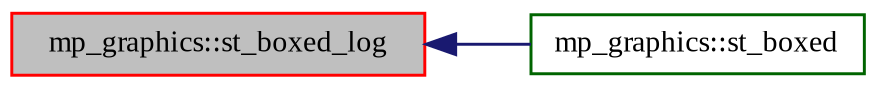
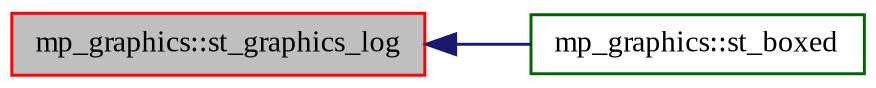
  digraph {
    rankdir=LR
    fontname="Liberation Serif"
    node [fontname="Liberation Serif" fontsize=10 shape=record style=filled]
-   n1 [color=red fillcolor=grey75 fontcolor=black height=0.2 label="mp_graphics::st_boxed_log" width=0.4]
+   n1 [color=red fillcolor=grey75 fontcolor=black height=0.2 label="mp_graphics::st_graphics_log" width=0.4]
    n2 [color=darkgreen fillcolor=white height=0.2 label="mp_graphics::st_boxed" width=0.4]
    n1 -> n2 [color=midnightblue dir=back fontname="Liberation Serif" fontsize=10 labelfontname=Helvetica labelfontsize=10 style=solid]
  }
